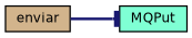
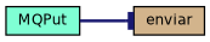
  digraph {
    rankdir=LR
    node [color=black fontname=Helvetica fontsize=10 shape=record style=filled]
    n1 [fillcolor=tan fontcolor=black height=0.2 label=enviar width=0.4]
    n2 [fillcolor=aquamarine height=0.2 label=MQPut width=0.4]
-   n1 -> n2 [color=midnightblue fontname=Helvetica fontsize=10 labelfontname=Helvetica labelfontsize=10 style=bold arrowhead=tee]
+   n2 -> n1 [color=midnightblue fontname=Helvetica fontsize=10 labelfontname=Helvetica labelfontsize=10 style=bold arrowhead=tee]
  }
